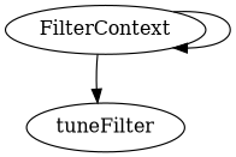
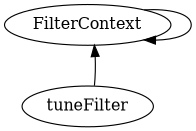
  digraph {
    FilterContext
    tuneFilter
    FilterContext -> FilterContext
-   FilterContext -> tuneFilter
+   tuneFilter -> FilterContext
  }
